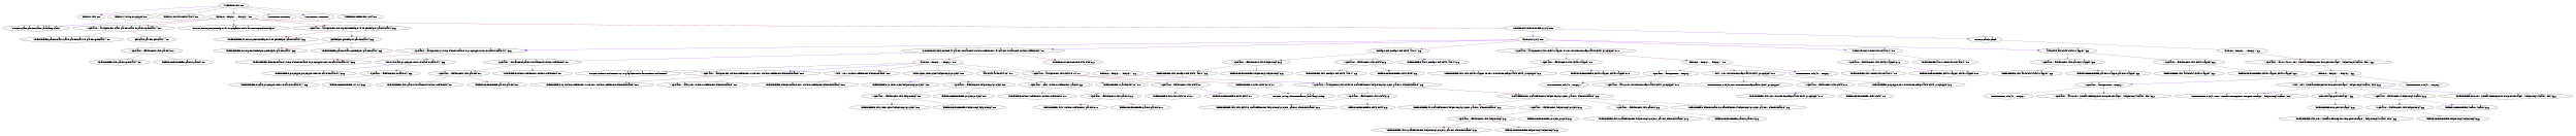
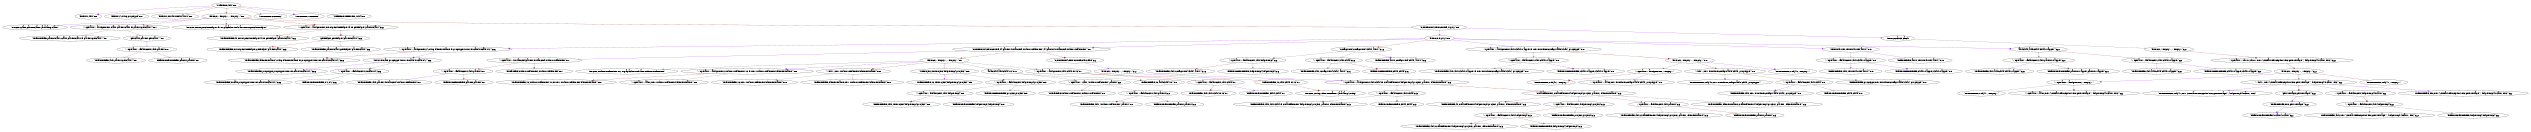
  digraph {
    edge [arrowhead=odot color=brown]
    n1 [label=<(METHOD,init)<SUB>900</SUB>>]
    n2 [label=<(PARAM,this)<SUB>900</SUB>>]
    n3 [label=<(PARAM,String propType)<SUB>900</SUB>>]
    n4 [label=<(PARAM,AttributeList attrs)<SUB>900</SUB>>]
    n5 [label=<(BLOCK,&lt;empty&gt;,&lt;empty&gt;)<SUB>900</SUB>>]
    n6 [label=<(MODIFIER,PUBLIC)>]
    n7 [label=<(MODIFIER,VIRTUAL)>]
    n8 [label=<(METHOD_RETURN,void)<SUB>900</SUB>>]
    n9 [label=<(LOCAL,Class parentClass: java.lang.Class)>]
    n10 [label=<(&lt;operator&gt;.assignment,Class parentClass = parent.getClass())<SUB>901</SUB>>]
    n11 [label=<(LOCAL,IntrospectionHelper ih: org.apache.tools.ant.IntrospectionHelper)>]
    n12 [label=<(&lt;operator&gt;.assignment,IntrospectionHelper ih = getHelper(parentClass))<SUB>902</SUB>>]
    n13 [label=<(CONTROL_STRUCTURE,try,try)<SUB>905</SUB>>]
    n14 [label=<(IDENTIFIER,parentClass,Class parentClass = parent.getClass())<SUB>901</SUB>>]
    n15 [label=<(getClass,parent.getClass())<SUB>901</SUB>>]
    n16 [label=<(IDENTIFIER,ih,IntrospectionHelper ih = getHelper(parentClass))<SUB>902</SUB>>]
    n17 [label=<(getHelper,getHelper(parentClass))<SUB>903</SUB>>]
    n18 [label=<(BLOCK,try,try)<SUB>905</SUB>>]
    n19 [label=<(BLOCK,catch,catch)>]
    n20 [label=<(&lt;operator&gt;.fieldAccess,this.parent)<SUB>901</SUB>>]
    n21 [label=<(IDENTIFIER,this,parent.getClass())<SUB>901</SUB>>]
    n22 [label=<(FIELD_IDENTIFIER,parent,parent)<SUB>901</SUB>>]
    n23 [label=<(IDENTIFIER,IntrospectionHelper,getHelper(parentClass))<SUB>903</SUB>>]
    n24 [label=<(IDENTIFIER,parentClass,getHelper(parentClass))<SUB>903</SUB>>]
    n25 [label=<(&lt;operator&gt;.assignment,String elementName = propType.toLowerCase(Locale.US))<SUB>906</SUB>>]
    n26 [label=<(CONTROL_STRUCTURE,if (parent instanceof UnknownElement),if (parent instanceof UnknownElement))<SUB>907</SUB>>]
    n27 [label=<(configureId,configureId(child, attrs))<SUB>916</SUB>>]
    n28 [label=<(&lt;operator&gt;.assignment,this.childWrapper = new RuntimeConfigurable(child, propType))<SUB>918</SUB>>]
    n29 [label=<(setAttributes,setAttributes(attrs))<SUB>919</SUB>>]
    n30 [label=<(addChild,addChild(childWrapper))<SUB>920</SUB>>]
    n31 [label=<(BLOCK,&lt;empty&gt;,&lt;empty&gt;)<SUB>921</SUB>>]
    n32 [label=<(LOCAL,String elementName: java.lang.String)>]
    n33 [label=<(IDENTIFIER,elementName,String elementName = propType.toLowerCase(Locale.US))<SUB>906</SUB>>]
    n34 [label=<(toLowerCase,propType.toLowerCase(Locale.US))<SUB>906</SUB>>]
    n35 [label=<(&lt;operator&gt;.instanceOf,parent instanceof UnknownElement)<SUB>907</SUB>>]
    n36 [label=<(BLOCK,&lt;empty&gt;,&lt;empty&gt;)<SUB>907</SUB>>]
    n37 [label=<(CONTROL_STRUCTURE,else,else)<SUB>912</SUB>>]
    n38 [label=<(&lt;operator&gt;.fieldAccess,this.helperImpl)<SUB>916</SUB>>]
    n39 [label=<(&lt;operator&gt;.fieldAccess,this.child)<SUB>916</SUB>>]
    n40 [label=<(IDENTIFIER,attrs,configureId(child, attrs))<SUB>916</SUB>>]
    n41 [label=<(&lt;operator&gt;.fieldAccess,this.childWrapper)<SUB>918</SUB>>]
    n42 [label=<(BLOCK,&lt;empty&gt;,&lt;empty&gt;)<SUB>918</SUB>>]
    n43 [label=<(&lt;operator&gt;.fieldAccess,this.childWrapper)<SUB>919</SUB>>]
    n44 [label=<(IDENTIFIER,attrs,setAttributes(attrs))<SUB>919</SUB>>]
    n45 [label=<(&lt;operator&gt;.fieldAccess,this.parentWrapper)<SUB>920</SUB>>]
    n46 [label=<(&lt;operator&gt;.fieldAccess,this.childWrapper)<SUB>920</SUB>>]
    n47 [label=<(IDENTIFIER,propType,propType.toLowerCase(Locale.US))<SUB>906</SUB>>]
    n48 [label=<(&lt;operator&gt;.fieldAccess,Locale.US)<SUB>906</SUB>>]
    n49 [label=<(IDENTIFIER,Locale,propType.toLowerCase(Locale.US))<SUB>906</SUB>>]
    n50 [label=<(FIELD_IDENTIFIER,US,US)<SUB>906</SUB>>]
    n51 [label=<(&lt;operator&gt;.fieldAccess,this.parent)<SUB>907</SUB>>]
    n52 [label=<(TYPE_REF,UnknownElement,UnknownElement)<SUB>907</SUB>>]
    n53 [label=<(LOCAL,UnknownElement uc: org.apache.tools.ant.UnknownElement)>]
    n54 [label=<(&lt;operator&gt;.assignment,UnknownElement uc = new UnknownElement(elementName))<SUB>908</SUB>>]
    n55 [label=<(&lt;init&gt;,new UnknownElement(elementName))<SUB>908</SUB>>]
    n56 [label=<(setProject,setProject(helperImpl.project))<SUB>909</SUB>>]
    n57 [label=<(addChild,addChild(uc))<SUB>910</SUB>>]
    n58 [label=<(&lt;operator&gt;.assignment,this.child = uc)<SUB>911</SUB>>]
    n59 [label=<(BLOCK,&lt;empty&gt;,&lt;empty&gt;)<SUB>912</SUB>>]
    n60 [label=<(IDENTIFIER,this,parent instanceof UnknownElement)<SUB>907</SUB>>]
    n61 [label=<(FIELD_IDENTIFIER,parent,parent)<SUB>907</SUB>>]
    n62 [label=<(IDENTIFIER,uc,UnknownElement uc = new UnknownElement(elementName))<SUB>908</SUB>>]
    n63 [label=<(&lt;operator&gt;.alloc,new UnknownElement(elementName))<SUB>908</SUB>>]
+   n64 [label=<(IDENTIFIER,uc,new UnknownElement(elementName))<SUB>908</SUB>>]
    n65 [label=<(IDENTIFIER,elementName,new UnknownElement(elementName))<SUB>908</SUB>>]
    n66 [label=<(IDENTIFIER,uc,setProject(helperImpl.project))<SUB>959</SUB>>]
    n67 [label=<(&lt;operator&gt;.fieldAccess,helperImpl.project)<SUB>909</SUB>>]
    n68 [label=<(&lt;operator&gt;.cast,(UnknownElement) parent)<SUB>920</SUB>>]
    n69 [label=<(IDENTIFIER,uc,addChild(uc))<SUB>910</SUB>>]
    n70 [label=<(&lt;operator&gt;.fieldAccess,this.child)<SUB>911</SUB>>]
    n71 [label=<(IDENTIFIER,uc,this.child = uc)<SUB>911</SUB>>]
    n72 [label=<(&lt;operator&gt;.fieldAccess,this.helperImpl)<SUB>909</SUB>>]
    n73 [label=<(FIELD_IDENTIFIER,project,project)<SUB>909</SUB>>]
    n74 [label=<(IDENTIFIER,this,setProject(helperImpl.project))<SUB>909</SUB>>]
    n75 [label=<(FIELD_IDENTIFIER,helperImpl,helperImpl)<SUB>909</SUB>>]
    n76 [label=<(TYPE_REF,UnknownElement,UnknownElement)<SUB>910</SUB>>]
    n77 [label=<(&lt;operator&gt;.fieldAccess,this.parent)<SUB>910</SUB>>]
    n78 [label=<(IDENTIFIER,this,(UnknownElement) parent)<SUB>910</SUB>>]
    n79 [label=<(FIELD_IDENTIFIER,parent,parent)<SUB>910</SUB>>]
    n80 [label=<(IDENTIFIER,this,this.child = uc)<SUB>911</SUB>>]
    n81 [label=<(FIELD_IDENTIFIER,child,child)<SUB>911</SUB>>]
    n82 [label=<(&lt;operator&gt;.assignment,this.child = createElement(helperImpl.project, parent, elementName))<SUB>913</SUB>>]
    n83 [label=<(&lt;operator&gt;.fieldAccess,this.child)<SUB>913</SUB>>]
    n84 [label=<(createElement,createElement(helperImpl.project, parent, elementName))<SUB>913</SUB>>]
    n85 [label=<(IDENTIFIER,this,this.child = createElement(helperImpl.project, parent, elementName))<SUB>913</SUB>>]
    n86 [label=<(FIELD_IDENTIFIER,child,child)<SUB>913</SUB>>]
    n87 [label=<(IDENTIFIER,ih,createElement(helperImpl.project, parent, elementName))<SUB>913</SUB>>]
    n88 [label=<(&lt;operator&gt;.fieldAccess,helperImpl.project)<SUB>913</SUB>>]
    n89 [label=<(&lt;operator&gt;.fieldAccess,this.parent)<SUB>913</SUB>>]
    n90 [label=<(IDENTIFIER,elementName,createElement(helperImpl.project, parent, elementName))<SUB>913</SUB>>]
    n91 [label=<(&lt;operator&gt;.fieldAccess,this.helperImpl)<SUB>913</SUB>>]
    n92 [label=<(FIELD_IDENTIFIER,project,project)<SUB>913</SUB>>]
    n93 [label=<(IDENTIFIER,this,createElement(helperImpl.project, parent, elementName))<SUB>913</SUB>>]
    n94 [label=<(FIELD_IDENTIFIER,parent,parent)<SUB>913</SUB>>]
    n95 [label=<(IDENTIFIER,this,createElement(helperImpl.project, parent, elementName))<SUB>913</SUB>>]
    n96 [label=<(FIELD_IDENTIFIER,helperImpl,helperImpl)<SUB>913</SUB>>]
    n97 [label=<(IDENTIFIER,this,configureId(child, attrs))<SUB>916</SUB>>]
    n98 [label=<(FIELD_IDENTIFIER,helperImpl,helperImpl)<SUB>916</SUB>>]
    n99 [label=<(IDENTIFIER,this,configureId(child, attrs))<SUB>916</SUB>>]
    n100 [label=<(FIELD_IDENTIFIER,child,child)<SUB>916</SUB>>]
    n101 [label=<(IDENTIFIER,this,this.childWrapper = new RuntimeConfigurable(child, propType))<SUB>918</SUB>>]
    n102 [label=<(FIELD_IDENTIFIER,childWrapper,childWrapper)<SUB>918</SUB>>]
    n103 [label=<(&lt;operator&gt;.assignment,&lt;empty&gt;)>]
    n104 [label=<(&lt;init&gt;,new RuntimeConfigurable(child, propType))<SUB>918</SUB>>]
    n105 [label=<(IDENTIFIER,$obj40,&lt;empty&gt;)>]
    n106 [label=<(IDENTIFIER,$obj40,&lt;empty&gt;)>]
    n107 [label=<(&lt;operator&gt;.alloc,new RuntimeConfigurable(child, propType))<SUB>918</SUB>>]
    n108 [label=<(IDENTIFIER,$obj40,new RuntimeConfigurable(child, propType))>]
    n109 [label=<(&lt;operator&gt;.fieldAccess,this.child)<SUB>918</SUB>>]
    n110 [label=<(IDENTIFIER,propType,new RuntimeConfigurable(child, propType))<SUB>918</SUB>>]
    n111 [label=<(IDENTIFIER,this,new RuntimeConfigurable(child, propType))<SUB>918</SUB>>]
    n112 [label=<(FIELD_IDENTIFIER,child,child)<SUB>918</SUB>>]
    n113 [label=<(IDENTIFIER,this,setAttributes(attrs))<SUB>919</SUB>>]
    n114 [label=<(FIELD_IDENTIFIER,childWrapper,childWrapper)<SUB>919</SUB>>]
    n115 [label=<(IDENTIFIER,this,addChild(childWrapper))<SUB>920</SUB>>]
    n116 [label=<(FIELD_IDENTIFIER,parentWrapper,parentWrapper)<SUB>920</SUB>>]
    n117 [label=<(IDENTIFIER,this,addChild(childWrapper))<SUB>920</SUB>>]
    n118 [label=<(FIELD_IDENTIFIER,childWrapper,childWrapper)<SUB>920</SUB>>]
    n119 [label=<(&lt;operator&gt;.throw,throw new SAXParseException(exc.getMessage(), helperImpl.locator, exc);)<SUB>922</SUB>>]
    n120 [label=<(BLOCK,&lt;empty&gt;,&lt;empty&gt;)<SUB>922</SUB>>]
    n121 [label=<(&lt;operator&gt;.assignment,&lt;empty&gt;)>]
    n122 [label=<(&lt;init&gt;,new SAXParseException(exc.getMessage(), helperImpl.locator, exc))<SUB>922</SUB>>]
    n123 [label=<(IDENTIFIER,$obj41,&lt;empty&gt;)>]
    n124 [label=<(IDENTIFIER,$obj41,&lt;empty&gt;)>]
    n125 [label=<(&lt;operator&gt;.alloc,new SAXParseException(exc.getMessage(), helperImpl.locator, exc))<SUB>922</SUB>>]
    n126 [label=<(IDENTIFIER,$obj41,new SAXParseException(exc.getMessage(), helperImpl.locator, exc))>]
    n127 [label=<(getMessage,getMessage())<SUB>922</SUB>>]
    n128 [label=<(&lt;operator&gt;.fieldAccess,helperImpl.locator)<SUB>922</SUB>>]
    n129 [label=<(IDENTIFIER,exc,new SAXParseException(exc.getMessage(), helperImpl.locator, exc))<SUB>922</SUB>>]
    n130 [label=<(IDENTIFIER,exc,getMessage())<SUB>922</SUB>>]
    n131 [label=<(&lt;operator&gt;.fieldAccess,this.helperImpl)<SUB>922</SUB>>]
    n132 [label=<(FIELD_IDENTIFIER,locator,locator)<SUB>922</SUB>>]
    n133 [label=<(IDENTIFIER,this,new SAXParseException(exc.getMessage(), helperImpl.locator, exc))<SUB>922</SUB>>]
    n134 [label=<(FIELD_IDENTIFIER,helperImpl,helperImpl)<SUB>922</SUB>>]
    n1 -> n2 [arrowhead=box color=purple]
    n1 -> n3 [color=gray40]
    n1 -> n4
    n1 -> n5 [arrowhead=vee]
    n1 -> n6 [arrowhead=vee color=gray40]
    n1 -> n7 [arrowhead=box color=purple]
    n1 -> n8 [color=gray40]
    n5 -> n9 [color=purple]
    n5 -> n10 [arrowhead=vee]
    n5 -> n11 [arrowhead=vee]
    n5 -> n12 [arrowhead=box]
    n5 -> n13
    n10 -> n14
    n10 -> n15
    n12 -> n16 [arrowhead=box]
    n12 -> n17 [arrowhead=box]
    n13 -> n18 [arrowhead=vee color=purple]
    n13 -> n19 [arrowhead=vee color=purple]
    n15 -> n20 [color=purple]
    n17 -> n23 [arrowhead=vee]
    n17 -> n24 [color=gray40]
    n18 -> n25 [arrowhead=box color=purple]
    n18 -> n26 [arrowhead=box color=purple]
    n18 -> n27 [arrowhead=vee]
    n18 -> n28 [color=purple]
    n18 -> n29 [arrowhead=vee color=purple]
    n18 -> n30 [arrowhead=box color=purple]
    n19 -> n31 [color=gray40]
    n20 -> n21
    n20 -> n22
    n25 -> n33 [arrowhead=box]
    n25 -> n34 [arrowhead=box color=purple]
    n26 -> n35 [color=purple]
    n26 -> n36 [arrowhead=vee]
    n26 -> n37 [arrowhead=box]
    n27 -> n38 [arrowhead=box color=gray40]
    n27 -> n39 [color=gray40]
    n27 -> n40 [arrowhead=box color=purple]
    n28 -> n41 [arrowhead=vee color=gray40]
    n28 -> n42 [arrowhead=box]
    n29 -> n43 [color=gray40]
    n29 -> n44 [color=purple]
    n30 -> n45 [arrowhead=vee color=gray40]
    n30 -> n46
    n31 -> n119 [arrowhead=box]
    n34 -> n47 [color=purple]
    n34 -> n48 [arrowhead=box color=gray40]
    n35 -> n51 [arrowhead=vee]
    n35 -> n52 [arrowhead=box color=gray40]
    n36 -> n53 [arrowhead=vee color=gray40]
    n36 -> n54 [arrowhead=box color=purple]
    n36 -> n55 [arrowhead=box]
    n36 -> n56
    n36 -> n57 [color=gray40]
    n36 -> n58 [arrowhead=vee color=gray40]
    n37 -> n59 [arrowhead=vee color=purple]
    n38 -> n97 [arrowhead=vee]
    n38 -> n98 [arrowhead=vee color=gray40]
    n39 -> n99 [arrowhead=vee color=gray40]
    n39 -> n100 [arrowhead=box]
    n41 -> n101 [arrowhead=vee color=gray40]
    n41 -> n102 [arrowhead=box color=purple]
    n42 -> n103 [arrowhead=vee color=gray40]
    n42 -> n104 [arrowhead=vee]
    n42 -> n105 [arrowhead=box color=purple]
    n43 -> n113 [arrowhead=vee color=purple]
    n43 -> n114 [arrowhead=box color=purple]
    n45 -> n115 [color=purple]
    n45 -> n116 [arrowhead=box color=gray40]
    n46 -> n117 [color=purple]
    n46 -> n118 [color=purple]
    n48 -> n49 [color=gray40]
    n48 -> n50 [color=gray40]
    n51 -> n60 [color=purple]
    n51 -> n61 [arrowhead=vee]
    n54 -> n62 [arrowhead=vee]
    n54 -> n63 [color=gray40]
+   n55 -> n64 [arrowhead=vee color=gray40]
    n55 -> n65
    n56 -> n66 [arrowhead=vee color=purple]
    n56 -> n67 [arrowhead=box color=gray40]
    n57 -> n68 [arrowhead=vee color=gray40]
    n57 -> n69 [arrowhead=box color=gray40]
    n58 -> n70
    n58 -> n71
    n59 -> n82 [arrowhead=vee color=purple]
    n67 -> n72 [color=gray40]
    n67 -> n73 [arrowhead=vee color=gray40]
    n68 -> n76 [arrowhead=vee]
    n68 -> n77
    n70 -> n80 [arrowhead=box]
    n70 -> n81 [arrowhead=vee color=purple]
    n71 -> n32 [arrowhead=box]
    n72 -> n74 [arrowhead=box]
    n72 -> n75 [color=purple]
    n77 -> n78 [arrowhead=box]
    n77 -> n79 [arrowhead=vee]
    n82 -> n83
    n82 -> n84 [arrowhead=vee]
    n83 -> n85 [arrowhead=box color=gray40]
    n83 -> n86 [arrowhead=box color=gray40]
    n84 -> n87 [arrowhead=box]
    n84 -> n88 [color=purple]
    n84 -> n89 [arrowhead=vee]
    n84 -> n90 [color=gray40]
    n88 -> n91
    n88 -> n92 [color=purple]
    n89 -> n93 [color=gray40]
    n89 -> n94
    n91 -> n95 [arrowhead=box]
    n91 -> n96 [arrowhead=vee]
    n103 -> n106 [arrowhead=box]
    n103 -> n107 [color=purple]
    n104 -> n108 [arrowhead=box color=gray40]
    n104 -> n109
    n104 -> n110 [arrowhead=box color=gray40]
    n109 -> n111 [arrowhead=box color=purple]
    n109 -> n112
    n119 -> n120 [arrowhead=vee]
    n120 -> n121 [arrowhead=vee color=purple]
    n120 -> n122 [arrowhead=vee color=gray40]
    n120 -> n123
    n121 -> n124 [color=gray40]
    n121 -> n125 [arrowhead=box]
    n122 -> n126 [arrowhead=vee color=purple]
    n122 -> n127 [arrowhead=box]
    n122 -> n128 [color=gray40]
    n122 -> n129 [arrowhead=vee color=purple]
    n127 -> n130 [arrowhead=box color=purple]
    n128 -> n131 [arrowhead=box]
-   n128 -> n132 [arrowhead=box color=purple]
+   n130 -> n132 [arrowhead=box color=purple]
    n131 -> n133 [arrowhead=vee color=gray40]
    n131 -> n134 [arrowhead=vee color=gray40]
  }
